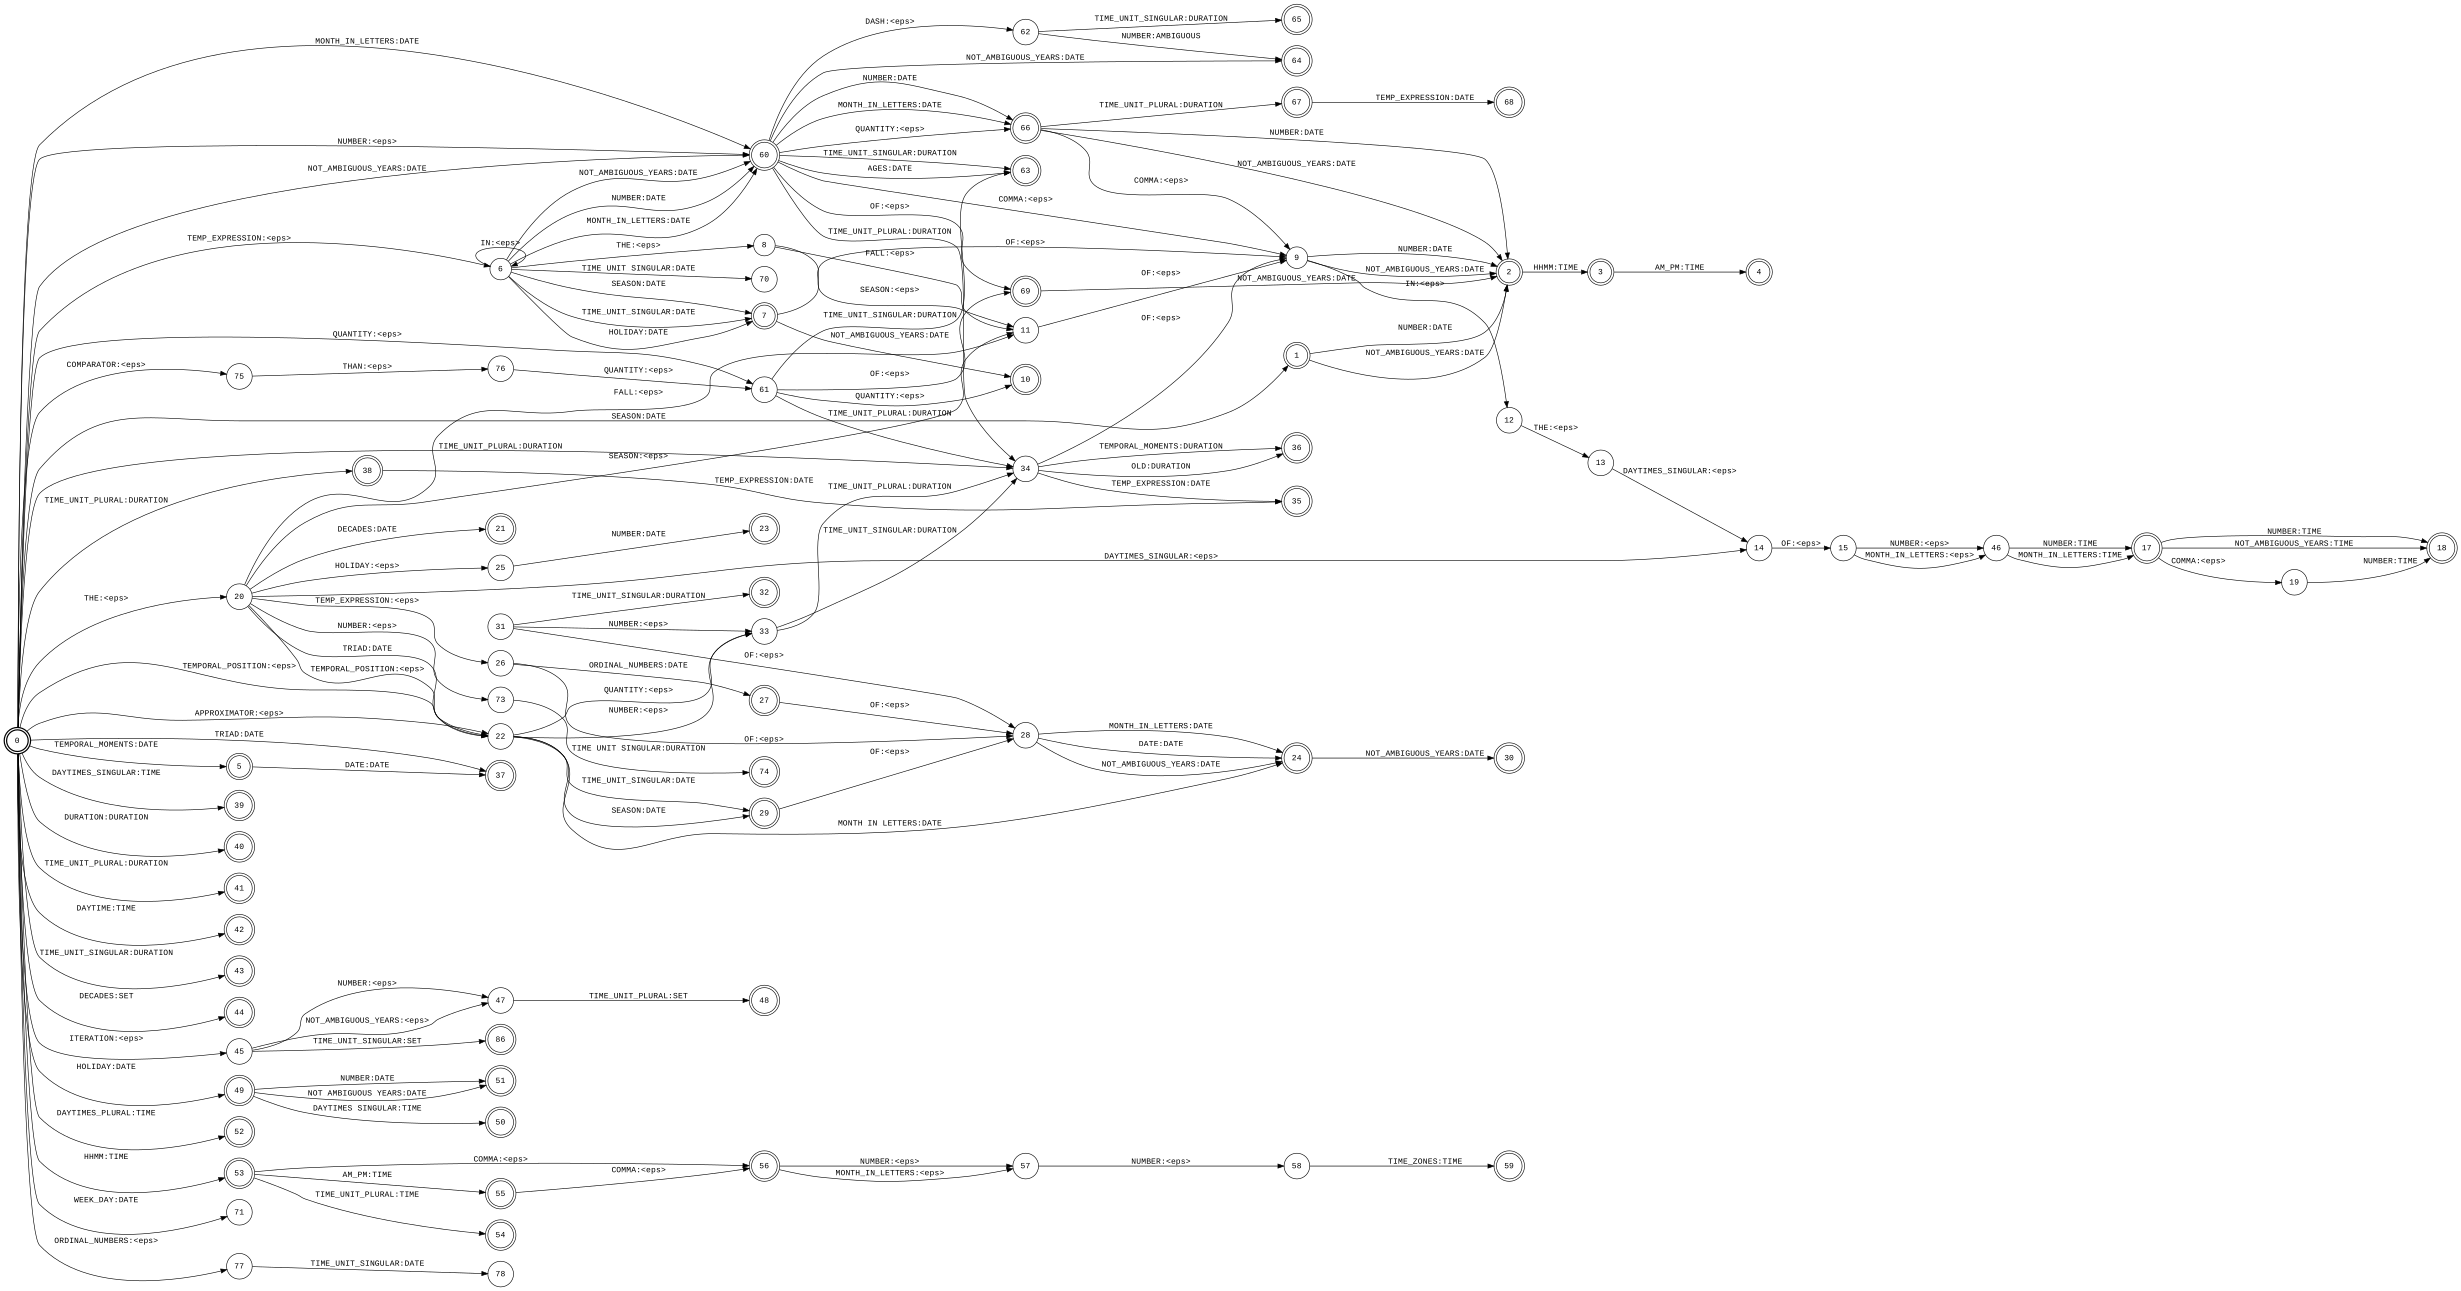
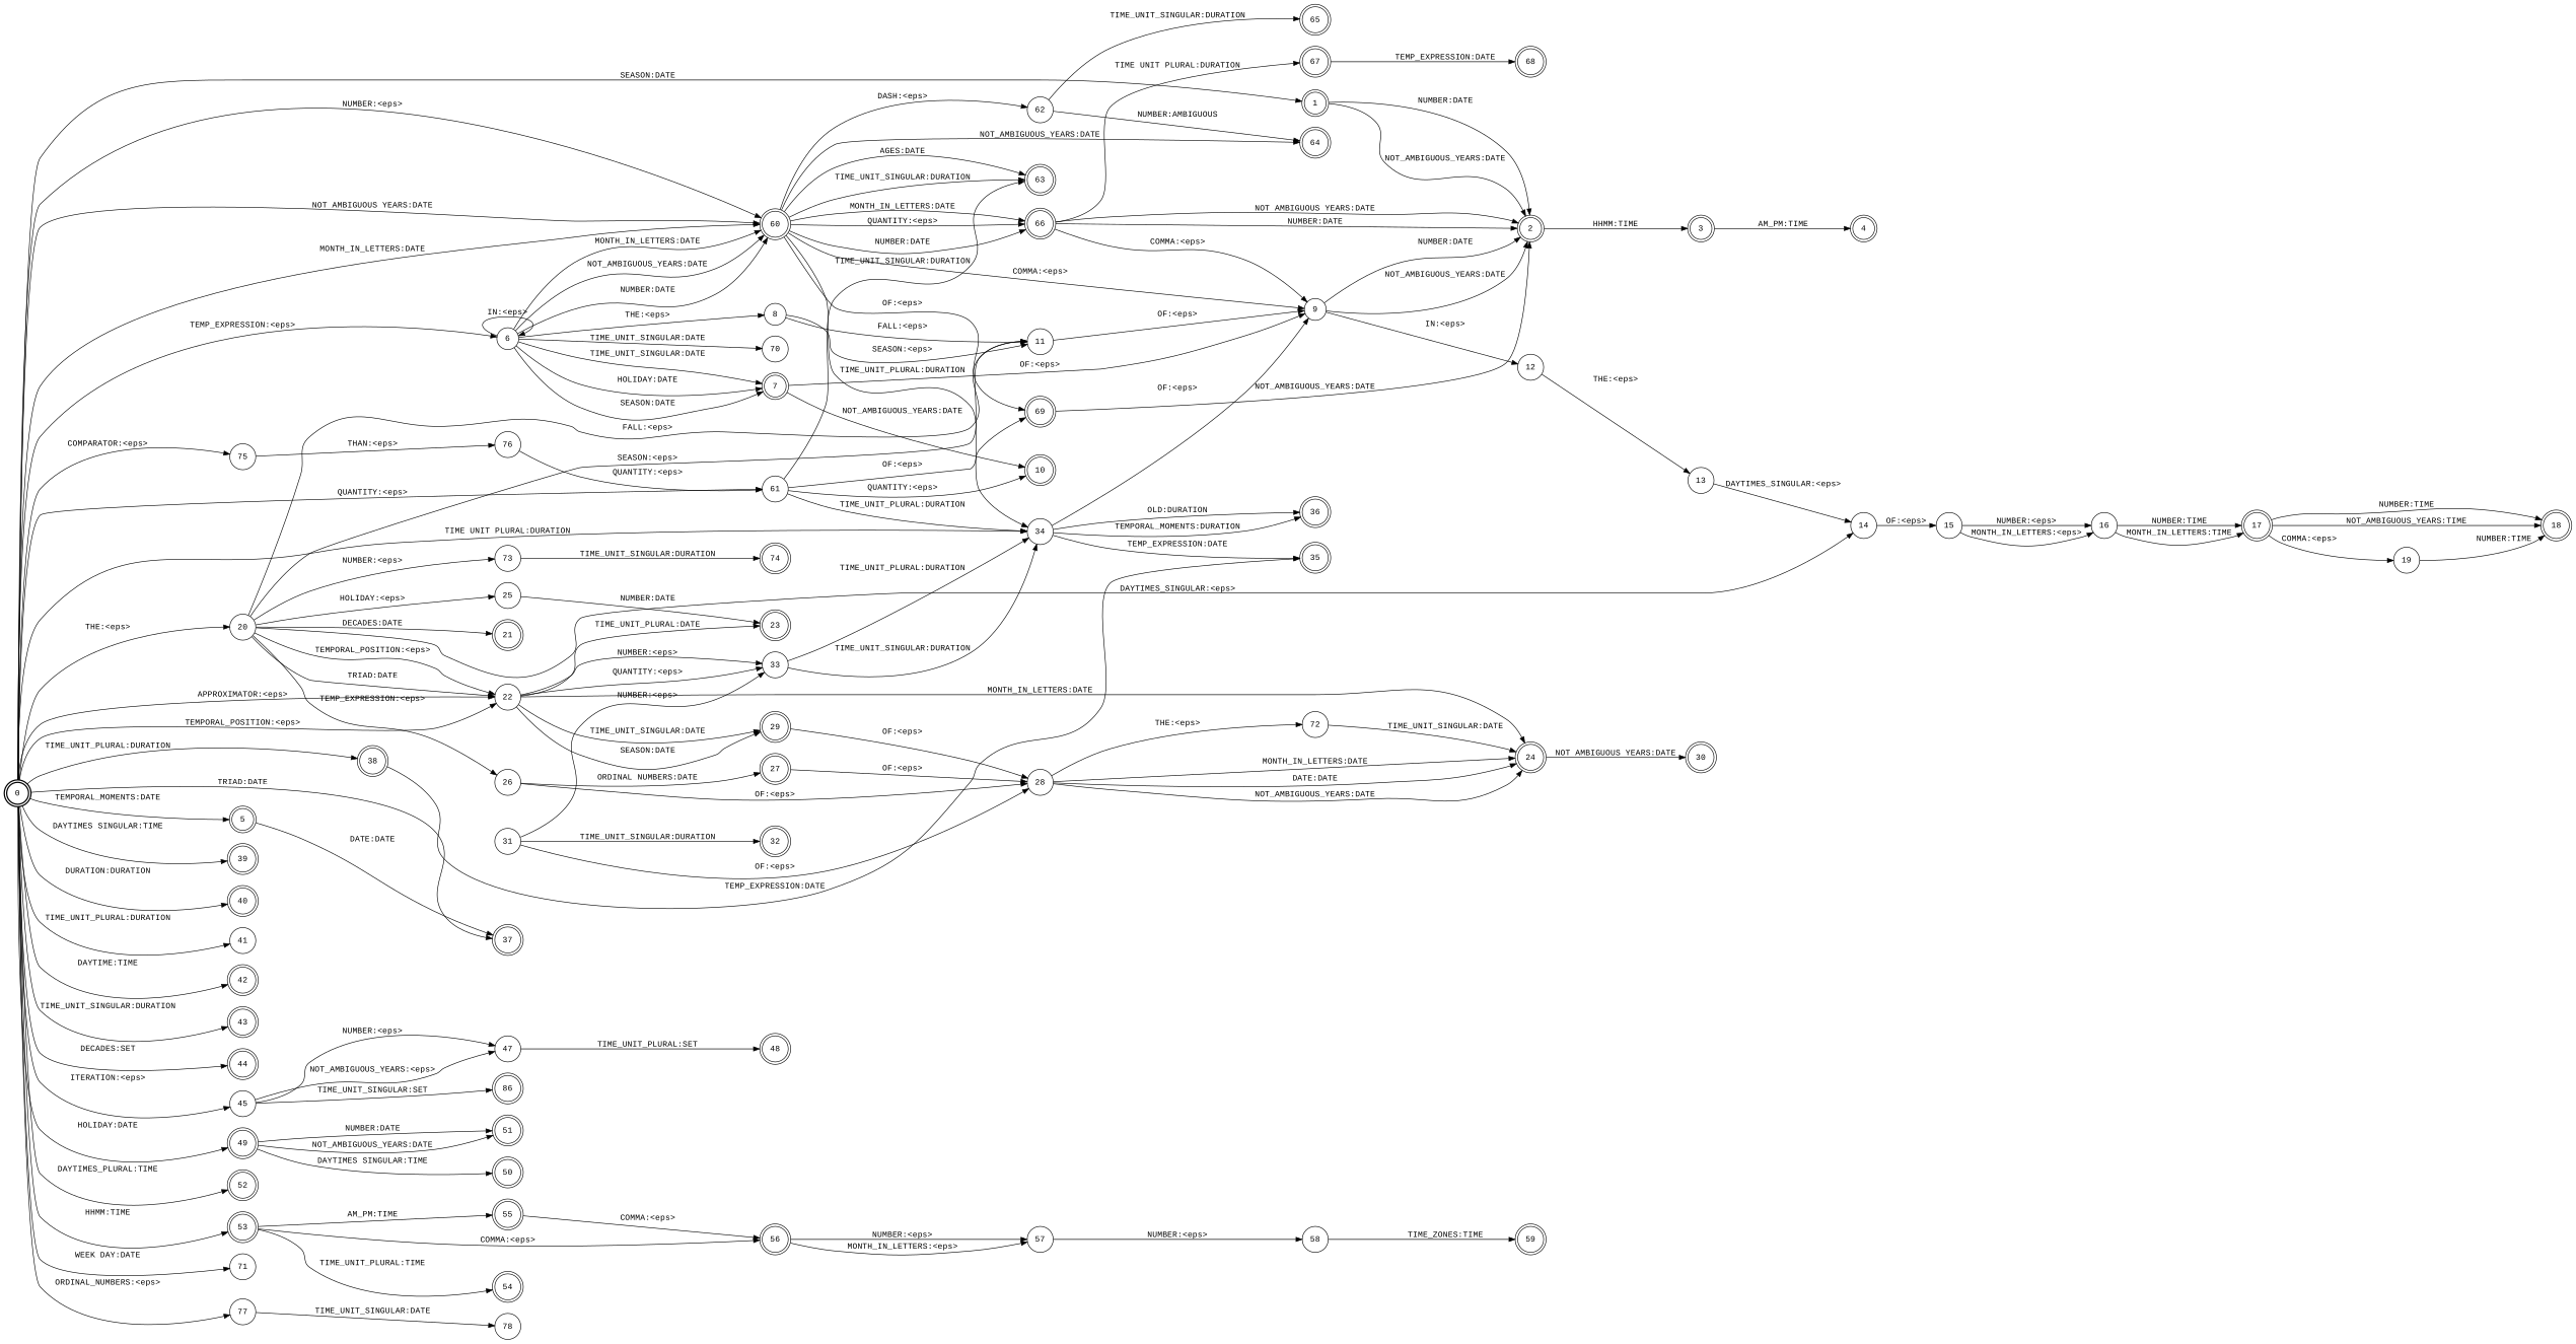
  digraph {
    fontname="Liberation Mono"
    nodesep=0.25
    rankdir=LR
    ranksep=0.4
    node [fontname="Liberation Mono" fontsize=14 shape=doublecircle style=solid]
    edge [fontname="Liberation Mono" fontsize=14]
    n1 [label=0 style=bold]
    n2 [label=1]
    n3 [label=5]
    n4 [label=6 shape=circle]
    n5 [label=20 shape=circle]
    n6 [label=22 shape=circle]
    n7 [label=34 shape=circle]
    n8 [label=37]
    n9 [label=38]
    n10 [label=39]
    n11 [label=40]
-   n12 [label=41]
+   n12 [label=41 shape=circle]
    n13 [label=42]
    n14 [label=43]
    n15 [label=44]
    n16 [label=45 shape=circle]
    n17 [label=49]
    n18 [label=52]
    n19 [label=53]
    n20 [label=60]
    n21 [label=61 shape=circle]
    n22 [label=71 shape=circle]
    n23 [label=75 shape=circle]
    n24 [label=77 shape=circle]
    n25 [label=2]
    n26 [label=7]
    n27 [label=8 shape=circle]
    n28 [label=70 shape=circle]
    n29 [label=11 shape=circle]
    n30 [label=14 shape=circle]
    n31 [label=21]
    n32 [label=25 shape=circle]
    n33 [label=26 shape=circle]
    n34 [label=73 shape=circle]
    n35 [label=23]
    n36 [label=24]
    n37 [label=29]
    n38 [label=33 shape=circle]
    n39 [label=9 shape=circle]
    n40 [label=35]
    n41 [label=36]
    n42 [label=86]
    n43 [label=47 shape=circle]
    n44 [label=50]
    n45 [label=51]
    n46 [label=54]
    n47 [label=55]
    n48 [label=56]
    n49 [label=62 shape=circle]
    n50 [label=63]
    n51 [label=64]
    n52 [label=66]
    n53 [label=69]
    n54 [label=10]
    n55 [label=76 shape=circle]
    n56 [label=78 shape=circle]
    n57 [label=3]
    n58 [label=15 shape=circle]
    n59 [label=27]
    n60 [label=28 shape=circle]
    n61 [label=31 shape=circle]
    n62 [label=32]
    n63 [label=74]
    n64 [label=30]
    n65 [label=12 shape=circle]
    n66 [label=48]
    n67 [label=57 shape=circle]
    n68 [label=65]
    n69 [label=67]
    n70 [label=4]
    n71 [label=13 shape=circle]
-   n72 [label=46 shape=circle]
+   n72 [label=16 shape=circle]
    n73 [label=17]
    n74 [label=18]
    n75 [label=19 shape=circle]
+   n76 [label=72 shape=circle]
    n77 [label=58 shape=circle]
    n78 [label=59]
    n79 [label=68]
    n1 -> n2 [label="SEASON:DATE"]
    n1 -> n3 [label="TEMPORAL_MOMENTS:DATE"]
    n1 -> n4 [label="TEMP_EXPRESSION:<eps>"]
    n1 -> n5 [label="THE:<eps>"]
    n1 -> n6 [label="TEMPORAL_POSITION:<eps>"]
    n1 -> n6 [label="APPROXIMATOR:<eps>"]
    n1 -> n7 [label="TIME_UNIT_PLURAL:DURATION"]
    n1 -> n8 [label="TRIAD:DATE"]
    n1 -> n9 [label="TIME_UNIT_PLURAL:DURATION"]
    n1 -> n10 [label="DAYTIMES_SINGULAR:TIME"]
    n1 -> n11 [label="DURATION:DURATION"]
    n1 -> n12 [label="TIME_UNIT_PLURAL:DURATION"]
    n1 -> n13 [label="DAYTIME:TIME"]
    n1 -> n14 [label="TIME_UNIT_SINGULAR:DURATION"]
    n1 -> n15 [label="DECADES:SET"]
    n1 -> n16 [label="ITERATION:<eps>"]
    n1 -> n17 [label="HOLIDAY:DATE"]
    n1 -> n18 [label="DAYTIMES_PLURAL:TIME"]
    n1 -> n19 [label="HHMM:TIME"]
    n1 -> n20 [label="NUMBER:<eps>"]
    n1 -> n20 [label="NOT_AMBIGUOUS_YEARS:DATE"]
    n1 -> n20 [label="MONTH_IN_LETTERS:DATE"]
    n1 -> n21 [label="QUANTITY:<eps>"]
    n1 -> n22 [label="WEEK_DAY:DATE"]
    n1 -> n23 [label="COMPARATOR:<eps>"]
    n1 -> n24 [label="ORDINAL_NUMBERS:<eps>"]
    n2 -> n25 [label="NUMBER:DATE"]
    n2 -> n25 [label="NOT_AMBIGUOUS_YEARS:DATE"]
    n3 -> n8 [label="DATE:DATE"]
    n4 -> n4 [label="IN:<eps>"]
    n4 -> n20 [label="NOT_AMBIGUOUS_YEARS:DATE"]
    n4 -> n20 [label="NUMBER:DATE"]
    n4 -> n20 [label="MONTH_IN_LETTERS:DATE"]
    n4 -> n26 [label="HOLIDAY:DATE"]
    n4 -> n26 [label="SEASON:DATE"]
    n4 -> n26 [label="TIME_UNIT_SINGULAR:DATE"]
    n4 -> n27 [label="THE:<eps>"]
    n4 -> n28 [label="TIME_UNIT_SINGULAR:DATE"]
    n5 -> n6 [label="TEMPORAL_POSITION:<eps>"]
    n5 -> n6 [label="TRIAD:DATE"]
    n5 -> n29 [label="SEASON:<eps>"]
    n5 -> n29 [label="FALL:<eps>"]
    n5 -> n30 [label="DAYTIMES_SINGULAR:<eps>"]
    n5 -> n31 [label="DECADES:DATE"]
    n5 -> n32 [label="HOLIDAY:<eps>"]
    n5 -> n33 [label="TEMP_EXPRESSION:<eps>"]
    n5 -> n34 [label="NUMBER:<eps>"]
+   n6 -> n35 [label="TIME_UNIT_PLURAL:DATE"]
    n6 -> n36 [label="MONTH_IN_LETTERS:DATE"]
    n6 -> n37 [label="TIME_UNIT_SINGULAR:DATE"]
    n6 -> n37 [label="SEASON:DATE"]
    n6 -> n38 [label="NUMBER:<eps>"]
    n6 -> n38 [label="QUANTITY:<eps>"]
    n7 -> n39 [label="OF:<eps>"]
    n7 -> n40 [label="TEMP_EXPRESSION:DATE"]
    n7 -> n41 [label="TEMPORAL_MOMENTS:DURATION"]
    n7 -> n41 [label="OLD:DURATION"]
    n9 -> n40 [label="TEMP_EXPRESSION:DATE"]
    n16 -> n42 [label="TIME_UNIT_SINGULAR:SET"]
    n16 -> n43 [label="NUMBER:<eps>"]
    n16 -> n43 [label="NOT_AMBIGUOUS_YEARS:<eps>"]
    n17 -> n44 [label="DAYTIMES_SINGULAR:TIME"]
    n17 -> n45 [label="NUMBER:DATE"]
    n17 -> n45 [label="NOT_AMBIGUOUS_YEARS:DATE"]
    n19 -> n46 [label="TIME_UNIT_PLURAL:TIME"]
    n19 -> n47 [label="AM_PM:TIME"]
    n19 -> n48 [label="COMMA:<eps>"]
    n20 -> n7 [label="TIME_UNIT_PLURAL:DURATION"]
    n20 -> n39 [label="COMMA:<eps>"]
    n20 -> n49 [label="DASH:<eps>"]
    n20 -> n50 [label="AGES:DATE"]
    n20 -> n50 [label="TIME_UNIT_SINGULAR:DURATION"]
    n20 -> n51 [label="NOT_AMBIGUOUS_YEARS:DATE"]
    n20 -> n52 [label="NUMBER:DATE"]
    n20 -> n52 [label="MONTH_IN_LETTERS:DATE"]
    n20 -> n52 [label="QUANTITY:<eps>"]
    n20 -> n53 [label="OF:<eps>"]
    n21 -> n7 [label="TIME_UNIT_PLURAL:DURATION"]
    n21 -> n50 [label="TIME_UNIT_SINGULAR:DURATION"]
    n21 -> n53 [label="OF:<eps>"]
    n21 -> n54 [label="QUANTITY:<eps>"]
    n23 -> n55 [label="THAN:<eps>"]
    n24 -> n56 [label="TIME_UNIT_SINGULAR:DATE"]
    n25 -> n57 [label="HHMM:TIME"]
    n26 -> n39 [label="OF:<eps>"]
    n26 -> n54 [label="NOT_AMBIGUOUS_YEARS:DATE"]
    n27 -> n29 [label="SEASON:<eps>"]
    n27 -> n29 [label="FALL:<eps>"]
    n29 -> n39 [label="OF:<eps>"]
    n30 -> n58 [label="OF:<eps>"]
    n32 -> n35 [label="NUMBER:DATE"]
    n33 -> n59 [label="ORDINAL_NUMBERS:DATE"]
    n33 -> n60 [label="OF:<eps>"]
    n34 -> n63 [label="TIME_UNIT_SINGULAR:DURATION"]
    n36 -> n64 [label="NOT_AMBIGUOUS_YEARS:DATE"]
    n37 -> n60 [label="OF:<eps>"]
    n38 -> n7 [label="TIME_UNIT_PLURAL:DURATION"]
    n38 -> n7 [label="TIME_UNIT_SINGULAR:DURATION"]
    n39 -> n25 [label="NUMBER:DATE"]
    n39 -> n25 [label="NOT_AMBIGUOUS_YEARS:DATE"]
    n39 -> n65 [label="IN:<eps>"]
    n43 -> n66 [label="TIME_UNIT_PLURAL:SET"]
    n47 -> n48 [label="COMMA:<eps>"]
    n48 -> n67 [label="NUMBER:<eps>"]
    n48 -> n67 [label="MONTH_IN_LETTERS:<eps>"]
    n49 -> n51 [label="NUMBER:AMBIGUOUS"]
    n49 -> n68 [label="TIME_UNIT_SINGULAR:DURATION"]
    n52 -> n25 [label="NUMBER:DATE"]
    n52 -> n25 [label="NOT_AMBIGUOUS_YEARS:DATE"]
    n52 -> n39 [label="COMMA:<eps>"]
    n52 -> n69 [label="TIME_UNIT_PLURAL:DURATION"]
    n53 -> n25 [label="NOT_AMBIGUOUS_YEARS:DATE"]
    n55 -> n21 [label="QUANTITY:<eps>"]
    n57 -> n70 [label="AM_PM:TIME"]
    n58 -> n72 [label="NUMBER:<eps>"]
    n58 -> n72 [label="MONTH_IN_LETTERS:<eps>"]
    n59 -> n60 [label="OF:<eps>"]
    n60 -> n36 [label="MONTH_IN_LETTERS:DATE"]
    n60 -> n36 [label="DATE:DATE"]
    n60 -> n36 [label="NOT_AMBIGUOUS_YEARS:DATE"]
+   n60 -> n76 [label="THE:<eps>"]
    n61 -> n38 [label="NUMBER:<eps>"]
    n61 -> n60 [label="OF:<eps>"]
    n61 -> n62 [label="TIME_UNIT_SINGULAR:DURATION"]
    n65 -> n71 [label="THE:<eps>"]
    n67 -> n77 [label="NUMBER:<eps>"]
    n69 -> n79 [label="TEMP_EXPRESSION:DATE"]
    n71 -> n30 [label="DAYTIMES_SINGULAR:<eps>"]
    n72 -> n73 [label="NUMBER:TIME"]
    n72 -> n73 [label="MONTH_IN_LETTERS:TIME"]
    n73 -> n74 [label="NUMBER:TIME"]
    n73 -> n74 [label="NOT_AMBIGUOUS_YEARS:TIME"]
    n73 -> n75 [label="COMMA:<eps>"]
    n75 -> n74 [label="NUMBER:TIME"]
+   n76 -> n36 [label="TIME_UNIT_SINGULAR:DATE"]
    n77 -> n78 [label="TIME_ZONES:TIME"]
  }
